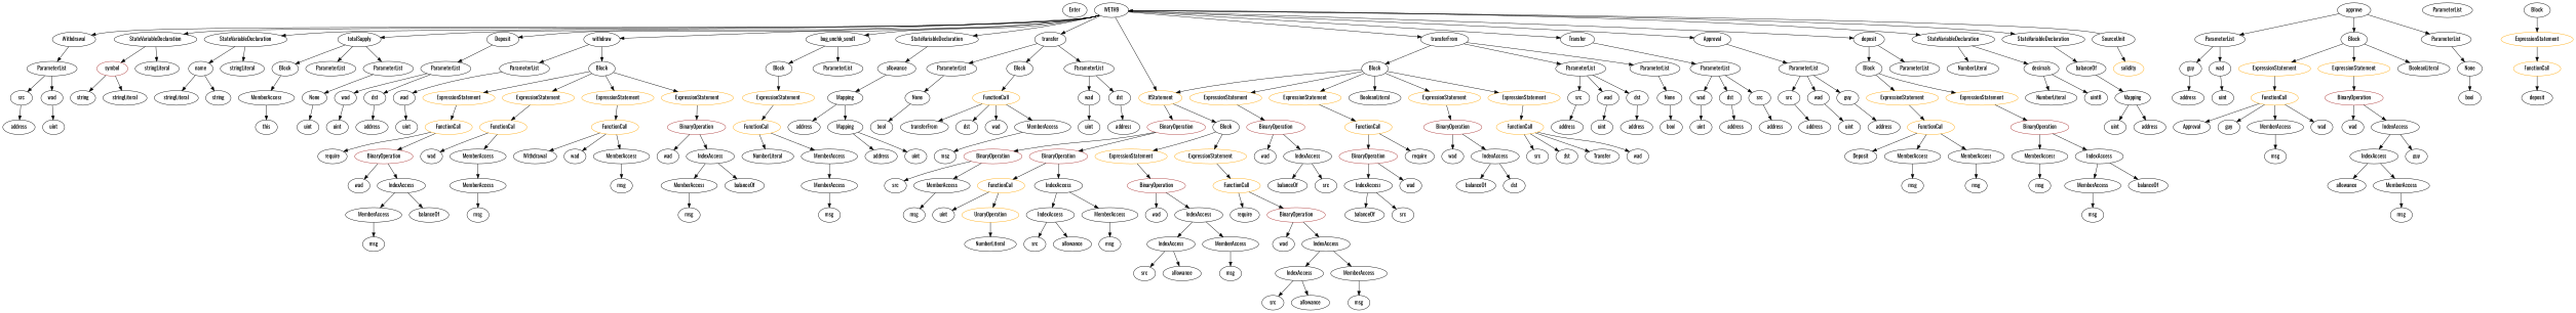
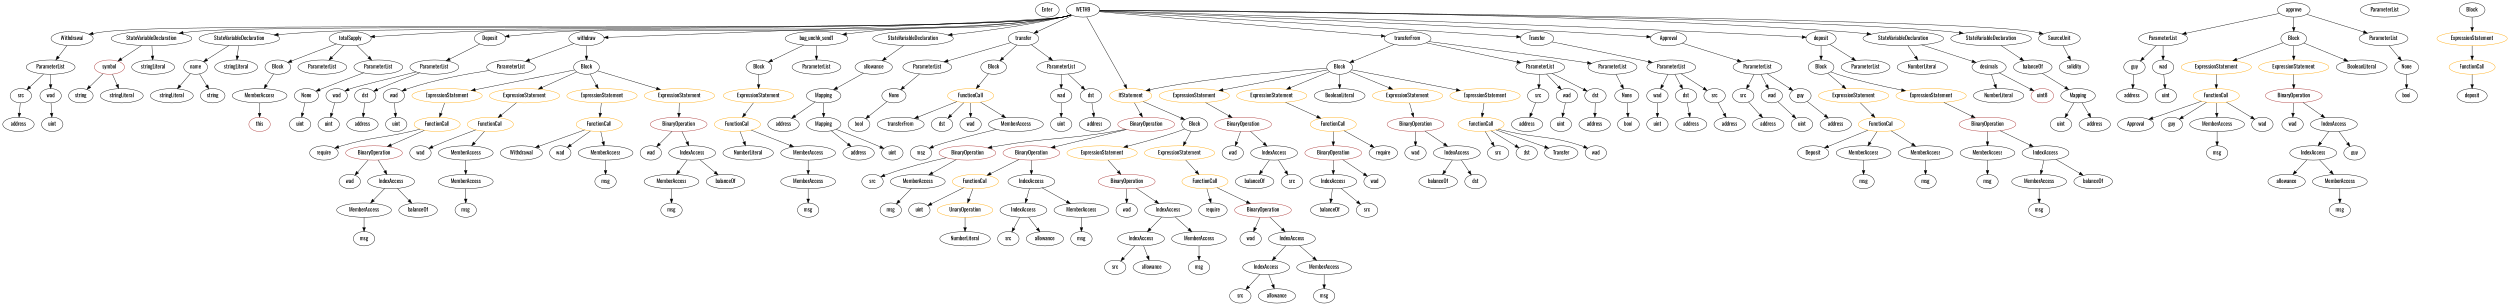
  strict digraph {
    fontname=Oswald
    node [fontname=Oswald color=black]
    edge [fontname=Oswald]
    Enter [height=0.5 width=0.83628 color=""]
    n2 [height=0.5 label=uint width=0.75]
    n3 [height=0.5 label=decimals width=1.1967]
    n4 [height=0.5 label=NumberLiteral width=1.765]
-   n5 [height=0.5 label=uint8 width=0.7947]
+   n5 [color=brown height=0.5 label=uint8 width=0.7947]
    n6 [height=0.5 label=Block width=0.90558]
    n7 [height=0.5 label=MemberAccess width=1.9174]
-   n8 [height=0.5 label=this width=0.75]
+   n8 [color=brown height=0.5 label=this width=0.75]
    n9 [height=0.5 label=Withdrawal width=1.4739]
    n10 [height=0.5 label=ParameterList width=1.7095]
    n11 [height=0.5 label=wad width=0.75]
    n12 [height=0.5 label=src width=0.75]
    n13 [height=0.5 label=uint width=0.75]
    n14 [height=0.5 label=address width=1.0996]
    n15 [height=0.5 label=IndexAccess width=1.6402]
    n16 [height=0.5 label=balanceOf width=1.3491]
    n17 [height=0.5 label=MemberAccess width=1.9174]
    n18 [height=0.5 label=msg width=0.75]
    n19 [height=0.5 label=msg width=0.75]
    n20 [height=0.5 label=uint width=0.75]
    n21 [height=0.5 label=NumberLiteral width=1.765]
    n22 [height=0.5 label=string width=0.864]
    n23 [height=0.5 label=ParameterList width=1.7095]
    n24 [color=brown height=0.5 label=BinaryOperation width=1.9867]
    n25 [color=orange height=0.5 label=FunctionCall width=1.6125]
    n26 [height=0.5 label=IndexAccess width=1.6402]
    n27 [color=orange height=0.5 label=UnaryOperation width=1.9452]
    n28 [height=0.5 label=IndexAccess width=1.6402]
    n29 [height=0.5 label=MemberAccess width=1.9174]
    n30 [height=0.5 label=src width=0.75]
    n31 [height=0.5 label=allowance width=1.3076]
    n32 [height=0.5 label=msg width=0.75]
    n33 [height=0.5 label=stringLiteral width=1.5016]
    n34 [height=0.5 label=msg width=0.75]
    n35 [height=0.5 label=ParameterList width=1.7095]
    n36 [height=0.5 label=MemberAccess width=1.9174]
    n37 [height=0.5 label=msg width=0.75]
    n38 [color=orange height=0.5 label=ExpressionStatement width=2.458]
    n39 [color=orange height=0.5 label=FunctionCall width=1.6125]
    n40 [height=0.5 label=Deposit width=1.0996]
    n41 [height=0.5 label=MemberAccess width=1.9174]
    n42 [height=0.5 label=MemberAccess width=1.9174]
    n43 [height=0.5 label=msg width=0.75]
    n44 [height=0.5 label=msg width=0.75]
    n45 [height=0.5 label=IndexAccess width=1.6402]
    n46 [height=0.5 label=balanceOf width=1.3491]
    n47 [height=0.5 label=dst width=0.75]
    n48 [height=0.5 label=StateVariableDeclaration width=2.8184]
    n49 [color=brown height=0.5 label=symbol width=1.0581]
    n50 [height=0.5 label=stringLiteral width=1.5016]
    n51 [height=0.5 label=stringLiteral width=1.5016]
    n52 [height=0.5 label=string width=0.864]
    n53 [height=0.5 label=IndexAccess width=1.6402]
    n54 [height=0.5 label=allowance width=1.3076]
    n55 [height=0.5 label=src width=0.75]
    n56 [height=0.5 label=src width=0.75]
    n57 [height=0.5 label=MemberAccess width=1.9174]
    n58 [height=0.5 label=MemberAccess width=1.9174]
    n59 [height=0.5 label=msg width=0.75]
    n60 [height=0.5 label=address width=1.0996]
-   n61 [color=orange height=0.5 label=solidity width=1.0442]
+   n61 [height=0.5 label=solidity width=1.0442]
    n62 [color=orange height=0.5 label=FunctionCall width=1.6125]
    n63 [height=0.5 label=require width=1.0026]
    n64 [color=brown height=0.5 label=BinaryOperation width=1.9867]
    n65 [height=0.5 label=wad width=0.75]
    n66 [height=0.5 label=IndexAccess width=1.6402]
    n67 [height=0.5 label=balanceOf width=1.3491]
    n68 [height=0.5 label=MemberAccess width=1.9174]
    n69 [color=brown height=0.5 label=BinaryOperation width=1.9867]
    n70 [height=0.5 label=wad width=0.75]
    n71 [height=0.5 label=IndexAccess width=1.6402]
    n72 [height=0.5 label=WETH9 width=1.1689]
    n73 [height=0.5 label=StateVariableDeclaration width=2.8184]
    n74 [height=0.5 label=totalSupply width=1.4739]
    n75 [height=0.5 label=Deposit width=1.0996]
    n76 [height=0.5 label=withdraw width=1.2382]
    n77 [height=0.5 label=bug_unchk_send1 width=2.1947]
    n78 [height=0.5 label=StateVariableDeclaration width=2.8184]
    n79 [height=0.5 label=transfer width=1.0719]
    n80 [height=0.5 label=transferFrom width=1.6402]
    n81 [height=0.5 label=Transfer width=1.1689]
    n82 [height=0.5 label=Approval width=1.266]
    n83 [height=0.5 label=deposit width=1.0581]
    n84 [height=0.5 label=StateVariableDeclaration width=2.8184]
    n85 [height=0.5 label=StateVariableDeclaration width=2.8184]
    n86 [color=orange height=0.5 label=IfStatement width=1.4739]
    n87 [height=0.5 label=stringLiteral width=1.5016]
    n88 [height=0.5 label=name width=0.83628]
    n89 [height=0.5 label=ParameterList width=1.7095]
    n90 [height=0.5 label=ParameterList width=1.7095]
    n91 [height=0.5 label=ParameterList width=1.7095]
    n92 [height=0.5 label=Block width=0.90558]
    n93 [height=0.5 label=ParameterList width=1.7095]
    n94 [height=0.5 label=Block width=0.90558]
    n95 [height=0.5 label=allowance width=1.3076]
    n96 [height=0.5 label=approve width=1.1412]
    n97 [height=0.5 label=ParameterList width=1.7095]
    n98 [height=0.5 label=Block width=0.90558]
    n99 [height=0.5 label=ParameterList width=1.7095]
    n100 [height=0.5 label=ParameterList width=1.7095]
    n101 [height=0.5 label=Block width=0.90558]
    n102 [height=0.5 label=ParameterList width=1.7095]
    n103 [height=0.5 label=Block width=0.90558]
    n104 [height=0.5 label=ParameterList width=1.7095]
    n105 [height=0.5 label=ParameterList width=1.7095]
    n106 [height=0.5 label=ParameterList width=1.7095]
    n107 [height=0.5 label=ParameterList width=1.7095]
    n108 [height=0.5 label=ParameterList width=1.7095]
    n109 [height=0.5 label=Block width=0.90558]
    n110 [height=0.5 label=NumberLiteral width=1.765]
    n111 [height=0.5 label=balanceOf width=1.3491]
    n112 [height=0.5 label=None width=0.85014]
    n113 [height=0.5 label=dst width=0.75]
    n114 [height=0.5 label=wad width=0.75]
    n115 [color=orange height=0.5 label=ExpressionStatement width=2.458]
    n116 [color=orange height=0.5 label=ExpressionStatement width=2.458]
    n117 [color=orange height=0.5 label=ExpressionStatement width=2.458]
    n118 [color=orange height=0.5 label=ExpressionStatement width=2.458]
    n119 [height=0.5 label=wad width=0.75]
    n120 [color=orange height=0.5 label=ExpressionStatement width=2.458]
    n121 [height=0.5 label=Mapping width=1.2105]
    n122 [height=0.5 label=guy width=0.75]
    n123 [height=0.5 label=wad width=0.75]
    n124 [color=orange height=0.5 label=ExpressionStatement width=2.458]
    n125 [color=orange height=0.5 label=ExpressionStatement width=2.458]
    n126 [height=0.5 label=BooleanLiteral width=1.7788]
    n127 [height=0.5 label=None width=0.85014]
    n128 [height=0.5 label=None width=0.85014]
    n129 [color=orange height=0.5 label=FunctionCall width=1.6125]
    n130 [height=0.5 label=dst width=0.75]
    n131 [height=0.5 label=wad width=0.75]
    n132 [color=orange height=0.5 label=ExpressionStatement width=2.458]
    n133 [color=orange height=0.5 label=ExpressionStatement width=2.458]
    n134 [color=orange height=0.5 label=ExpressionStatement width=2.458]
    n135 [color=orange height=0.5 label=ExpressionStatement width=2.458]
    n136 [height=0.5 label=BooleanLiteral width=1.7788]
    n137 [height=0.5 label=src width=0.75]
    n138 [height=0.5 label=wad width=0.75]
    n139 [height=0.5 label=dst width=0.75]
    n140 [height=0.5 label=None width=0.85014]
    n141 [height=0.5 label=wad width=0.75]
    n142 [height=0.5 label=dst width=0.75]
    n143 [height=0.5 label=src width=0.75]
    n144 [height=0.5 label=src width=0.75]
    n145 [height=0.5 label=wad width=0.75]
    n146 [height=0.5 label=guy width=0.75]
    n147 [color=orange height=0.5 label=ExpressionStatement width=2.458]
    n148 [height=0.5 label=Mapping width=1.2105]
    n149 [color=brown height=0.5 label=BinaryOperation width=1.9867]
    n150 [height=0.5 label=wad width=0.75]
    n151 [height=0.5 label=address width=1.0996]
    n152 [height=0.5 label=NumberLiteral width=1.765]
    n153 [color=brown height=0.5 label=BinaryOperation width=1.9867]
    n154 [height=0.5 label=src width=0.75]
    n155 [height=0.5 label=MemberAccess width=1.9174]
    n156 [height=0.5 label=msg width=0.75]
    n157 [height=0.5 label=wad width=0.75]
    n158 [height=0.5 label=allowance width=1.3076]
    n159 [height=0.5 label=require width=1.0026]
    n160 [height=0.5 label=bool width=0.76697]
    n161 [color=orange height=0.5 label=FunctionCall width=1.6125]
    n162 [height=0.5 label=Approval width=1.266]
    n163 [height=0.5 label=guy width=0.75]
    n164 [height=0.5 label=MemberAccess width=1.9174]
    n165 [height=0.5 label=wad width=0.75]
    n166 [height=0.5 label=uint width=0.75]
    n167 [height=0.5 label=IndexAccess width=1.6402]
    n168 [height=0.5 label=IndexAccess width=1.6402]
    n169 [height=0.5 label=MemberAccess width=1.9174]
    n170 [height=0.5 label=src width=0.75]
    n171 [height=0.5 label=allowance width=1.3076]
    n172 [height=0.5 label=uint width=0.75]
    n173 [height=0.5 label=wad width=0.75]
    n174 [height=0.5 label=IndexAccess width=1.6402]
    n175 [height=0.5 label=balanceOf width=1.3491]
    n176 [height=0.5 label=src width=0.75]
    n177 [height=0.5 label=address width=1.0996]
    n178 [height=0.5 label=uint width=0.75]
    n179 [height=0.5 label=bool width=0.76697]
    n180 [color=orange height=0.5 label=FunctionCall width=1.6125]
    n181 [color=orange height=0.5 label=FunctionCall width=1.6125]
    n182 [height=0.5 label=dst width=0.75]
    n183 [height=0.5 label=Transfer width=1.1689]
    n184 [height=0.5 label=wad width=0.75]
    n185 [height=0.5 label=src width=0.75]
    n186 [height=0.5 label=address width=1.0996]
    n187 [color=brown height=0.5 label=BinaryOperation width=1.9867]
    n188 [height=0.5 label=wad width=0.75]
    n189 [height=0.5 label=balanceOf width=1.3491]
    n190 [height=0.5 label=address width=1.0996]
    n191 [height=0.5 label=wad width=0.75]
    n192 [color=orange height=0.5 label=FunctionCall width=1.6125]
    n193 [height=0.5 label=deposit width=1.0581]
    n194 [height=0.5 label=uint width=0.75]
    n195 [height=0.5 label=MemberAccess width=1.9174]
    n196 [height=0.5 label=msg width=0.75]
    n197 [height=0.5 label=address width=1.0996]
    n198 [height=0.5 label=uint width=0.75]
    n199 [height=0.5 label=address width=1.0996]
    n200 [color=orange height=0.5 label=FunctionCall width=1.6125]
    n201 [color=orange height=0.5 label=FunctionCall width=1.6125]
    n202 [height=0.5 label=uint width=0.75]
    n203 [height=0.5 label=msg width=0.75]
    n204 [height=0.5 label=Withdrawal width=1.4739]
    n205 [height=0.5 label=IndexAccess width=1.6402]
    n206 [height=0.5 label=MemberAccess width=1.9174]
    n207 [color=orange height=0.5 label=ExpressionStatement width=2.458]
    n208 [color=orange height=0.5 label=FunctionCall width=1.6125]
    n209 [height=0.5 label=require width=1.0026]
    n210 [color=brown height=0.5 label=BinaryOperation width=1.9867]
    n211 [height=0.5 label=wad width=0.75]
    n212 [height=0.5 label=Block width=0.90558]
    n213 [color=orange height=0.5 label=ExpressionStatement width=2.458]
    n214 [height=0.5 label=MemberAccess width=1.9174]
    n215 [height=0.5 label=wad width=0.75]
    n216 [height=0.5 label=MemberAccess width=1.9174]
    n217 [height=0.5 label=msg width=0.75]
    n218 [height=0.5 label=IndexAccess width=1.6402]
    n219 [height=0.5 label=balanceOf width=1.3491]
    n220 [height=0.5 label=MemberAccess width=1.9174]
    n221 [height=0.5 label=msg width=0.75]
    n222 [color=orange height=0.5 label=ExpressionStatement width=2.458]
    n223 [height=0.5 label=uint width=0.75]
    n224 [height=0.5 label=address width=1.0996]
    n225 [height=0.5 label=address width=1.0996]
    n226 [height=0.5 label=Mapping width=1.2105]
    n227 [height=0.5 label=address width=1.0996]
    n228 [height=0.5 label=address width=1.0996]
    n229 [color=brown height=0.5 label=BinaryOperation width=1.9867]
    n230 [height=0.5 label=bool width=0.76697]
    n231 [height=0.5 label=MemberAccess width=1.9174]
    n232 [height=0.5 label=transferFrom width=1.6402]
    n233 [height=0.5 label=dst width=0.75]
    n234 [height=0.5 label=uint width=0.75]
    n235 [height=0.5 label=IndexAccess width=1.6402]
    n236 [height=0.5 label=guy width=0.75]
    n237 [color=brown height=0.5 label=BinaryOperation width=1.9867]
    n238 [color=brown height=0.5 label=BinaryOperation width=1.9867]
    n239 [color=orange height=0.5 label=FunctionCall width=1.6125]
    n240 [color=brown height=0.5 label=BinaryOperation width=1.9867]
    n241 [height=0.5 label=MemberAccess width=1.9174]
    n242 [height=0.5 label=msg width=0.75]
    n243 [height=0.5 label=address width=1.0996]
    n244 [color=brown height=0.5 label=BinaryOperation width=1.9867]
    n245 [height=0.5 label=IndexAccess width=1.6402]
    n246 [height=0.5 label=wad width=0.75]
    n247 [height=0.5 label=wad width=0.75]
    n248 [height=0.5 label=msg width=0.75]
    n249 [height=0.5 label=Block width=0.90558]
    n250 [height=0.5 label=msg width=0.75]
    n251 [height=0.5 label=uint width=0.75]
    n252 [height=0.5 label=SourceUnit width=1.46]
    n3 -> n4
    n3 -> n5
    n6 -> n7
    n7 -> n8
    n9 -> n10
    n10 -> n11
    n10 -> n12
    n11 -> n13
    n12 -> n14
    n15 -> n16
    n15 -> n17
    n17 -> n18
    n24 -> n25
    n24 -> n26
    n25 -> n2
    n25 -> n27
    n26 -> n28
    n26 -> n29
    n27 -> n21
    n28 -> n30
    n28 -> n31
    n29 -> n32
    n36 -> n37
    n38 -> n39
    n39 -> n40
    n39 -> n41
    n39 -> n42
    n41 -> n43
    n42 -> n44
    n45 -> n46
    n45 -> n47
    n48 -> n49
    n48 -> n50
    n49 -> n51
    n49 -> n52
    n53 -> n54
    n53 -> n55
    n57 -> n58
    n58 -> n59
    n62 -> n63
    n62 -> n64
    n64 -> n65
    n64 -> n66
    n66 -> n67
    n66 -> n68
    n68 -> n248
    n69 -> n70
    n69 -> n71
    n71 -> n36
    n71 -> n53
    n72 -> n9
    n72 -> n48
    n72 -> n73
    n72 -> n74
    n72 -> n75
    n72 -> n76
    n72 -> n77
    n72 -> n78
    n72 -> n79
    n72 -> n80
    n72 -> n81
    n72 -> n82
    n72 -> n83
    n72 -> n84
    n72 -> n85
    n72 -> n86
    n73 -> n87
    n73 -> n88
    n74 -> n6
    n74 -> n89
    n74 -> n90
    n75 -> n91
    n76 -> n92
    n76 -> n93
    n77 -> n35
    n77 -> n94
    n78 -> n95
    n79 -> n100
    n79 -> n101
    n79 -> n102
    n80 -> n103
    n80 -> n104
    n80 -> n105
    n81 -> n106
    n82 -> n107
    n83 -> n108
    n83 -> n109
    n84 -> n3
    n84 -> n110
    n85 -> n111
    n86 -> n212
    n86 -> n237
    n88 -> n22
    n88 -> n33
    n90 -> n112
    n91 -> n113
    n91 -> n114
    n92 -> n115
    n92 -> n116
    n92 -> n117
    n92 -> n118
    n93 -> n119
    n94 -> n120
    n95 -> n121
    n96 -> n97
    n96 -> n98
    n96 -> n99
    n97 -> n122
    n97 -> n123
    n98 -> n124
    n98 -> n125
    n98 -> n126
    n99 -> n127
    n100 -> n128
    n101 -> n129
    n102 -> n130
    n102 -> n131
    n103 -> n86
    n103 -> n132
    n103 -> n133
    n103 -> n134
    n103 -> n135
    n103 -> n136
    n104 -> n137
    n104 -> n138
    n104 -> n139
    n105 -> n140
    n106 -> n141
    n106 -> n142
    n106 -> n143
    n107 -> n144
    n107 -> n145
    n107 -> n146
    n109 -> n38
    n109 -> n147
    n111 -> n148
    n112 -> n178
    n113 -> n197
    n114 -> n198
    n115 -> n149
    n116 -> n62
    n117 -> n200
    n118 -> n201
    n119 -> n202
    n120 -> n180
    n121 -> n226
    n121 -> n227
    n122 -> n228
    n123 -> n20
    n124 -> n161
    n125 -> n229
    n127 -> n230
    n128 -> n160
    n129 -> n191
    n129 -> n231
    n129 -> n232
    n129 -> n233
    n130 -> n60
    n131 -> n234
    n132 -> n187
    n133 -> n181
    n134 -> n238
    n135 -> n239
    n137 -> n186
    n138 -> n166
    n139 -> n225
    n140 -> n179
    n141 -> n223
    n142 -> n190
    n143 -> n224
    n144 -> n177
    n145 -> n251
    n146 -> n243
    n147 -> n240
    n148 -> n151
    n148 -> n194
    n149 -> n15
    n149 -> n150
    n153 -> n154
    n153 -> n155
    n155 -> n156
    n161 -> n162
    n161 -> n163
    n161 -> n164
    n161 -> n165
    n164 -> n19
    n167 -> n168
    n167 -> n169
    n168 -> n170
    n168 -> n171
    n169 -> n34
    n174 -> n175
    n174 -> n176
    n180 -> n57
    n180 -> n152
    n181 -> n182
    n181 -> n183
    n181 -> n184
    n181 -> n185
    n187 -> n45
    n187 -> n188
    n192 -> n193
    n195 -> n196
    n200 -> n173
    n200 -> n214
    n201 -> n204
    n201 -> n215
    n201 -> n216
    n205 -> n158
    n205 -> n206
    n206 -> n203
    n207 -> n208
    n208 -> n209
    n208 -> n210
    n210 -> n167
    n210 -> n211
    n212 -> n207
    n212 -> n213
    n213 -> n69
    n214 -> n195
    n216 -> n250
    n218 -> n219
    n218 -> n220
    n220 -> n221
    n222 -> n192
    n226 -> n172
    n226 -> n199
    n229 -> n157
    n229 -> n235
    n231 -> n217
    n235 -> n205
    n235 -> n236
    n237 -> n24
    n237 -> n153
    n238 -> n174
    n238 -> n247
    n239 -> n159
    n239 -> n244
    n240 -> n218
    n240 -> n241
    n241 -> n242
    n244 -> n245
    n244 -> n246
    n245 -> n56
    n245 -> n189
    n249 -> n222
    n252 -> n61
-   n252 -> n72
+   n72 -> n252
  }
